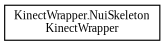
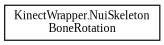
  digraph {
    rankdir=LR
    fontname="Liberation Serif"
-   n1 [color=black fillcolor=white fontname="Liberation Serif" fontsize=10 height=0.2 label="KinectWrapper.NuiSkeleton\lKinectWrapper" shape=record style=filled width=0.4]
+   n1 [color=black fillcolor=white fontname="Liberation Serif" fontsize=10 height=0.2 label="KinectWrapper.NuiSkeleton\lBoneRotation" shape=record style=filled width=0.4]
  }
